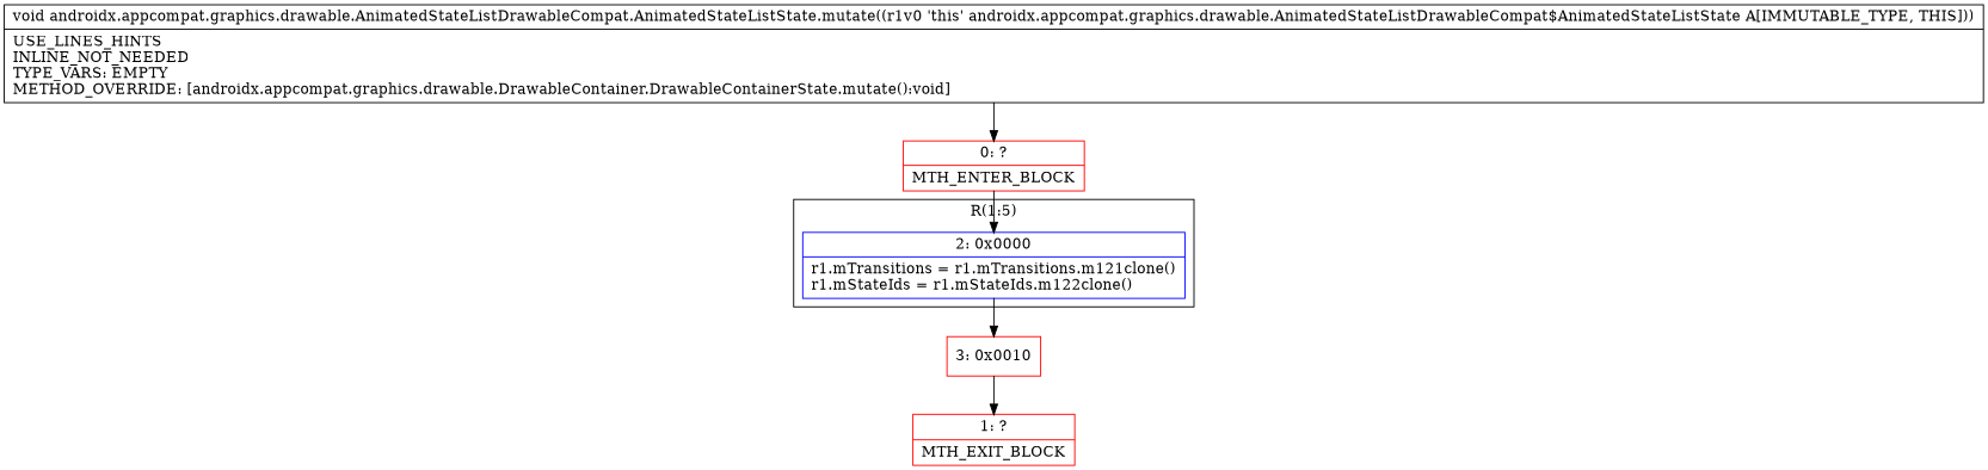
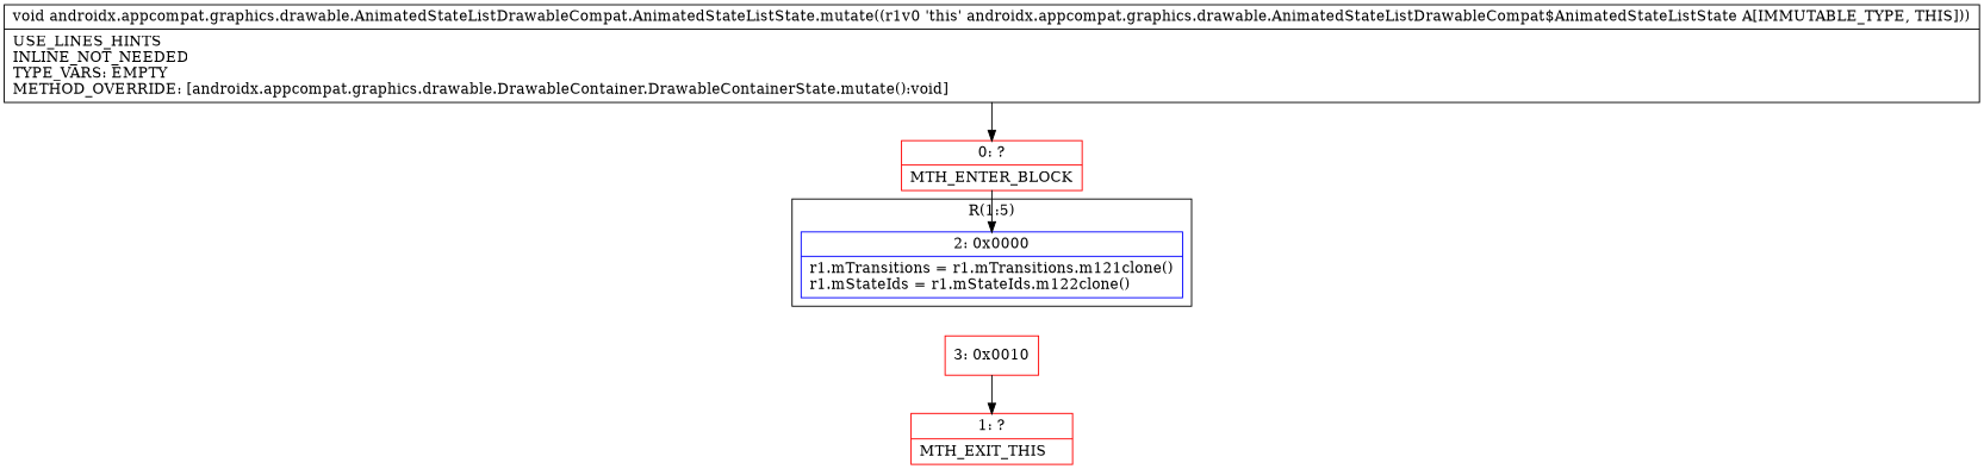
  digraph {
    node [color=red shape=record]
    n1 [color=blue label="{2\:\ 0x0000|r1.mTransitions = r1.mTransitions.m121clone()\lr1.mStateIds = r1.mStateIds.m122clone()\l}"]
    n2 [label="{3\:\ 0x0010}"]
-   n3 [label="{1\:\ ?|MTH_EXIT_BLOCK\l}"]
+   n3 [label="{1\:\ ?|MTH_EXIT_THIS\l}"]
    n4 [label="{0\:\ ?|MTH_ENTER_BLOCK\l}"]
    n5 [label="{void androidx.appcompat.graphics.drawable.AnimatedStateListDrawableCompat.AnimatedStateListState.mutate((r1v0 'this' androidx.appcompat.graphics.drawable.AnimatedStateListDrawableCompat$AnimatedStateListState A[IMMUTABLE_TYPE, THIS]))  | USE_LINES_HINTS\lINLINE_NOT_NEEDED\lTYPE_VARS: EMPTY\lMETHOD_OVERRIDE: [androidx.appcompat.graphics.drawable.DrawableContainer.DrawableContainerState.mutate():void]\l}" color=""]
    subgraph cluster_1 {
      label="R(1:5)"
      n1
    }
-   n1 -> n2
    n2 -> n3
    n4 -> n1
    n5 -> n4
  }
